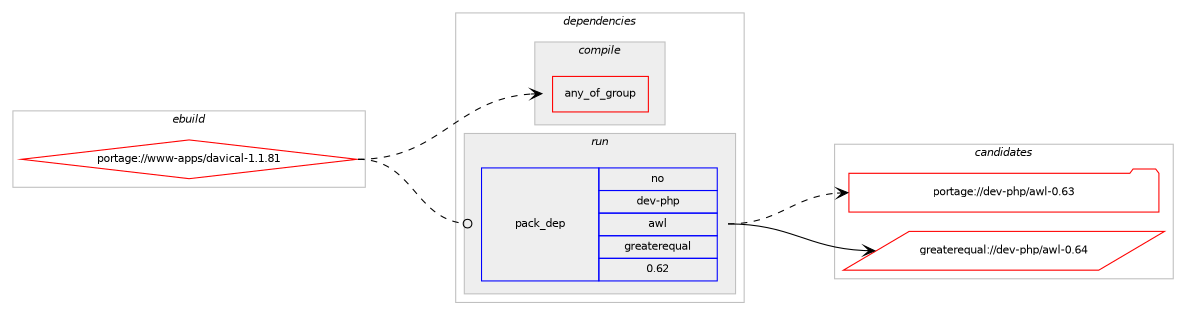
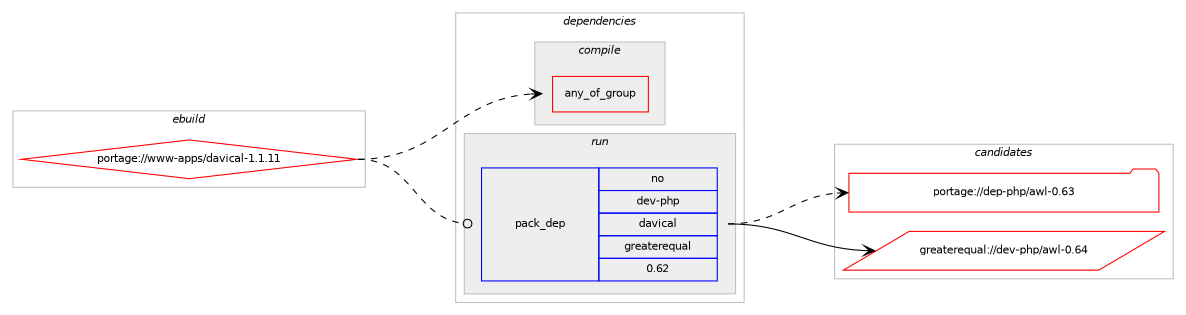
  digraph {
    compound=true
    concentrate=true
    fontname=Helvetica
    fontsize=10
    newrank=true
    rankdir=LR
    ranksep=1.5
    node [color=red fontname=Helvetica fontsize=10 shape=none]
    edge [arrowhead=vee headport=w style=dashed tailport=e weight=20]
-   n1 [label="portage://www-apps/davical-1.1.81" shape=diamond width=4]
+   n1 [label="portage://www-apps/davical-1.1.11" shape=diamond width=4]
    n2 [label=<<TABLE BORDER="0" CELLBORDER="1" CELLSPACING="0" CELLPADDING="4"><TR><TD CELLPADDING="10">any_of_group</TD></TR></TABLE>>]
-   n3 [color=blue label=<<TABLE BORDER="0" CELLBORDER="1" CELLSPACING="0" CELLPADDING="4" WIDTH="220"><TR><TD ROWSPAN="6" CELLPADDING="30">pack_dep</TD></TR><TR><TD WIDTH="110">no</TD></TR><TR><TD>dev-php</TD></TR><TR><TD>awl</TD></TR><TR><TD>greaterequal</TD></TR><TR><TD>0.62</TD></TR></TABLE>>]
-   n4 [label="portage://dev-php/awl-0.63" shape=folder width=4]
+   n3 [color=blue label=<<TABLE BORDER="0" CELLBORDER="1" CELLSPACING="0" CELLPADDING="4" WIDTH="220"><TR><TD ROWSPAN="6" CELLPADDING="30">pack_dep</TD></TR><TR><TD WIDTH="110">no</TD></TR><TR><TD>dev-php</TD></TR><TR><TD>davical</TD></TR><TR><TD>greaterequal</TD></TR><TR><TD>0.62</TD></TR></TABLE>>]
+   n4 [label="portage://dep-php/awl-0.63" shape=folder width=4]
    n5 [label="greaterequal://dev-php/awl-0.64" shape=parallelogram width=4]
    subgraph cluster_1 {
      color=gray
      label=<<i>ebuild</i>>
      rank=same
      n1
    }
    subgraph cluster_2 {
      color=gray
      label=<<i>dependencies</i>>
      subgraph cluster_3 {
        color=gray
        fillcolor="#eeeeee"
        label=<<i>compile</i>>
        style=filled
        subgraph sub_4 {
          color=gray
          fillcolor="#eeeeee"
          label=<<i>compile</i>>
          style=filled
          n2
        }
      }
      subgraph cluster_5 {
        color=gray
        fillcolor="#eeeeee"
        label=<<i>compile and run</i>>
        style=filled
      }
      subgraph cluster_6 {
        color=gray
        fillcolor="#eeeeee"
        label=<<i>run</i>>
        style=filled
        subgraph sub_7 {
          color=gray
          fillcolor="#eeeeee"
          label=<<i>run</i>>
          style=filled
          n3
        }
      }
    }
    subgraph cluster_8 {
      color=gray
      label=<<i>candidates</i>>
      rank=same
      subgraph sub_9 {
        color=black
        label=<<i>candidates</i>>
        nodesep=1
        rank=same
        n4
        n5
      }
    }
    n1 -> n2
    n1 -> n3 [arrowhead=odot]
    n3 -> n4 [weight=100]
    n3 -> n5 [style=solid weight=100]
  }
